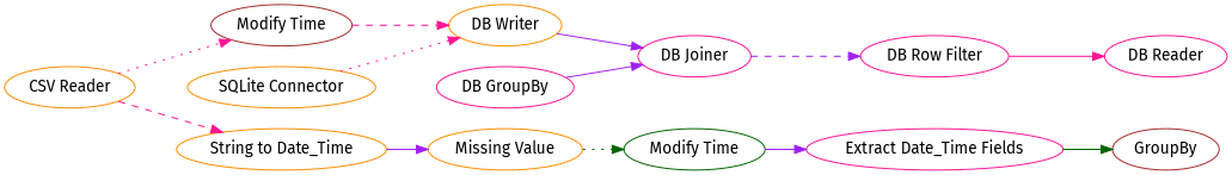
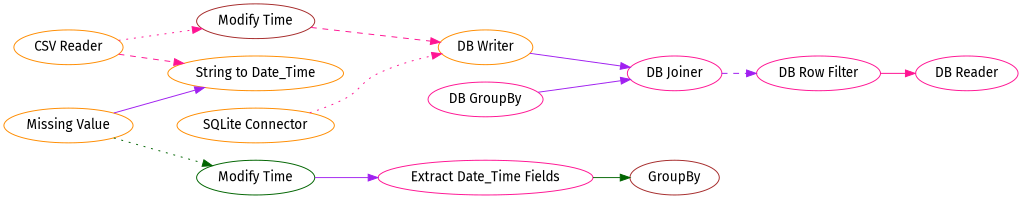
  digraph {
    fontname="Fira Sans"
    rankdir=LR
    node [color=darkorange fontname="Fira Sans"]
    edge [color=deeppink fontname="Fira Sans" style=solid]
    n1 [label="CSV Reader"]
    n2 [color=brown label="Modify Time"]
    n3 [label="String to Date_Time"]
    n4 [label="DB Writer"]
    n5 [label="Missing Value"]
    n6 [color=deeppink label="DB Reader"]
    n7 [color=deeppink label="DB Joiner"]
    n8 [color=darkgreen label="Modify Time"]
    n9 [color=deeppink label="Extract Date_Time Fields"]
    n10 [color=brown label=GroupBy]
    n11 [label="SQLite Connector"]
    n12 [color=deeppink label="DB GroupBy"]
    n13 [color=deeppink label="DB Row Filter"]
    n1 -> n2 [style=dotted]
    n1 -> n3 [style=dashed]
    n2 -> n4 [style=dashed]
-   n3 -> n5 [color=purple]
+   n5 -> n3 [color=purple]
    n4 -> n7 [color=purple]
    n5 -> n8 [color=darkgreen style=dotted]
    n7 -> n13 [color=purple style=dashed]
    n8 -> n9 [color=purple]
    n9 -> n10 [color=darkgreen]
    n11 -> n4 [style=dotted]
    n12 -> n7 [color=purple]
    n13 -> n6
  }
